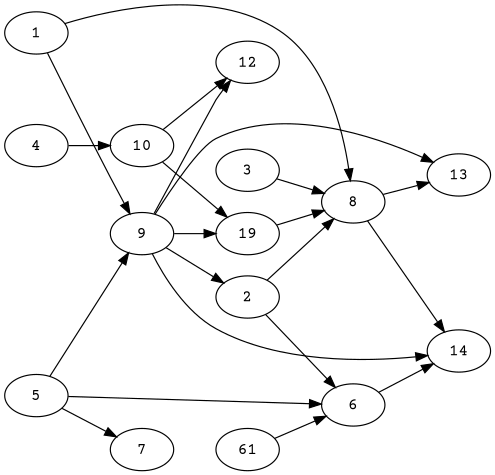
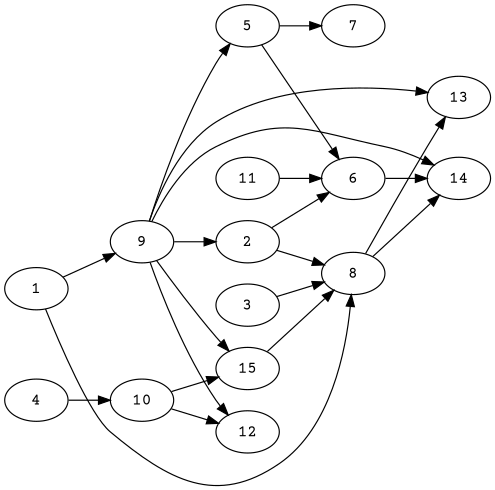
  digraph {
    fontname="Courier Prime"
    rankdir=LR
    node [alpha=0.04 fontname="Courier Prime"]
    edge [fontname="Courier Prime"]
    1 [expect_size=6052864]
    8 [alpha=0.06 expect_size=47688704]
    9 [alpha=0.16 expect_size=14679040]
    7 [alpha=0.05 expect_size=18375680]
    14 [alpha=0.11 expect_size=8877056]
    13 [alpha=0.19 expect_size=11667456]
-   15 [alpha=0.16 expect_size=44374016 label=19]
+   15 [alpha=0.16 expect_size=44374016]
    12 [alpha=0.07 expect_size=28807168]
    2 [alpha=0.13 expect_size=13308928]
    6 [expect_size=36722688]
-   11 [alpha=0.00 expect_size=18243584 label=61]
+   11 [alpha=0.00 expect_size=18243584]
    3 [alpha=0.19 expect_size=23100416]
    4 [alpha=0.15 expect_size=41063424]
    10 [alpha=0.06 expect_size=30770176]
    5 [alpha=0.05 expect_size=30738432]
    1 -> 8
    1 -> 9
    8 -> 14
    8 -> 13
    9 -> 14
    9 -> 13
    9 -> 15
    9 -> 12
    9 -> 2
    15 -> 8
    2 -> 8
    2 -> 6
    6 -> 14
    11 -> 6
    3 -> 8
    4 -> 10
    10 -> 15
    10 -> 12
-   5 -> 9
+   9 -> 5
    5 -> 7
    5 -> 6
  }
